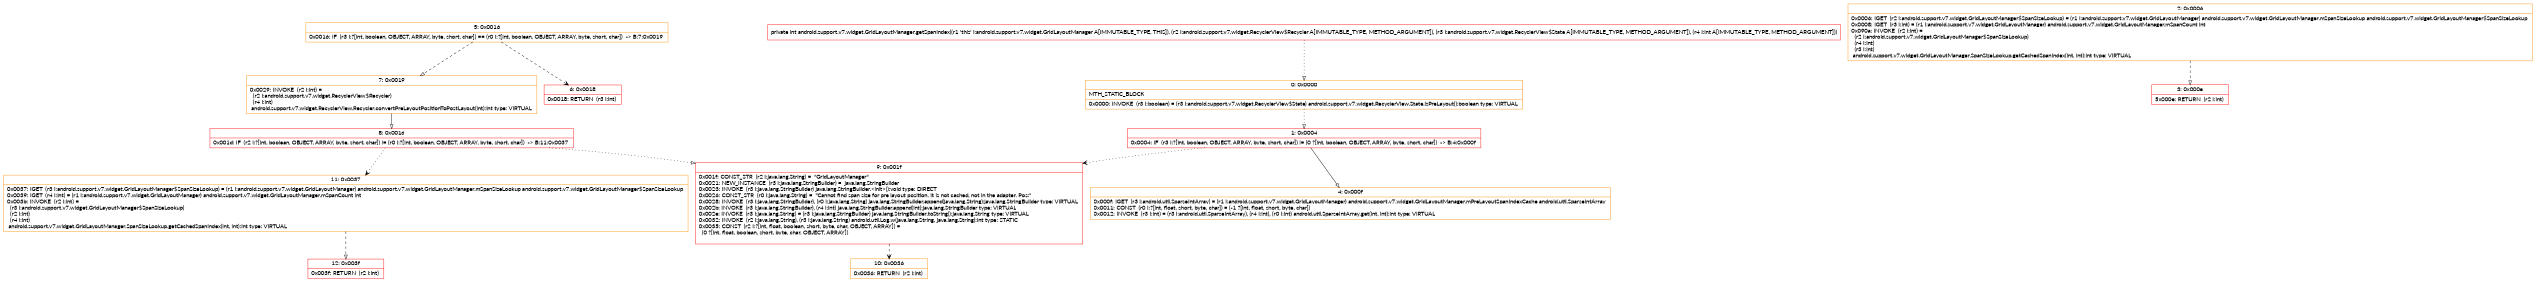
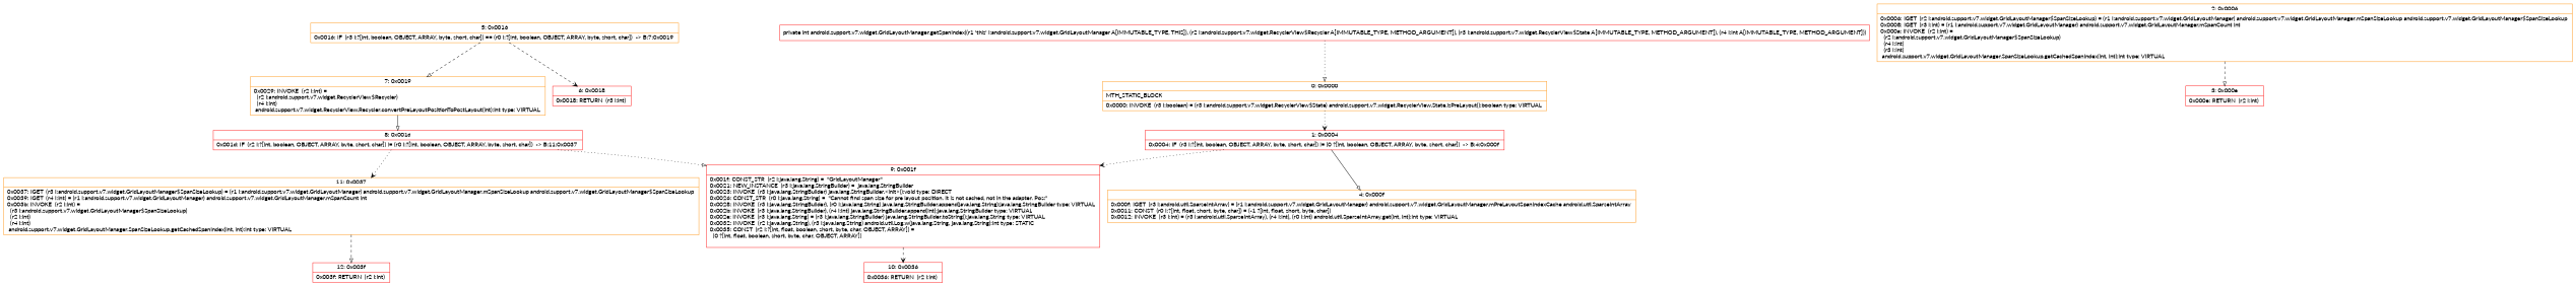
  digraph {
    fontname=Lato
    node [color=red fontname=Lato shape=record]
    edge [arrowhead=onormal fontname=Lato style=dotted]
    n1 [color=darkorange label="{0\:\ 0x0000|MTH_STATIC_BLOCK\l|0x0000: INVOKE  (r3 I:boolean) = (r3 I:android.support.v7.widget.RecyclerView$State) android.support.v7.widget.RecyclerView.State.isPreLayout():boolean type: VIRTUAL \l}"]
    n2 [label="{1\:\ 0x0004|0x0004: IF  (r3 I:?[int, boolean, OBJECT, ARRAY, byte, short, char]) != (0 ?[int, boolean, OBJECT, ARRAY, byte, short, char])  \-\> B:4:0x000f \l}"]
    n3 [color=darkorange label="{4\:\ 0x000f|0x000f: IGET  (r3 I:android.util.SparseIntArray) = (r1 I:android.support.v7.widget.GridLayoutManager) android.support.v7.widget.GridLayoutManager.mPreLayoutSpanIndexCache android.util.SparseIntArray \l0x0011: CONST  (r0 I:?[int, float, short, byte, char]) = (\-1 ?[int, float, short, byte, char]) \l0x0012: INVOKE  (r3 I:int) = (r3 I:android.util.SparseIntArray), (r4 I:int), (r0 I:int) android.util.SparseIntArray.get(int, int):int type: VIRTUAL \l}"]
    n4 [label="{9\:\ 0x001f|0x001f: CONST_STR  (r2 I:java.lang.String) =  \"GridLayoutManager\" \l0x0021: NEW_INSTANCE  (r3 I:java.lang.StringBuilder) =  java.lang.StringBuilder \l0x0023: INVOKE  (r3 I:java.lang.StringBuilder) java.lang.StringBuilder.\<init\>():void type: DIRECT \l0x0026: CONST_STR  (r0 I:java.lang.String) =  \"Cannot find span size for pre layout position. It is not cached, not in the adapter. Pos:\" \l0x0028: INVOKE  (r3 I:java.lang.StringBuilder), (r0 I:java.lang.String) java.lang.StringBuilder.append(java.lang.String):java.lang.StringBuilder type: VIRTUAL \l0x002b: INVOKE  (r3 I:java.lang.StringBuilder), (r4 I:int) java.lang.StringBuilder.append(int):java.lang.StringBuilder type: VIRTUAL \l0x002e: INVOKE  (r3 I:java.lang.String) = (r3 I:java.lang.StringBuilder) java.lang.StringBuilder.toString():java.lang.String type: VIRTUAL \l0x0032: INVOKE  (r2 I:java.lang.String), (r3 I:java.lang.String) android.util.Log.w(java.lang.String, java.lang.String):int type: STATIC \l0x0035: CONST  (r2 I:?[int, float, boolean, short, byte, char, OBJECT, ARRAY]) = \l  (0 ?[int, float, boolean, short, byte, char, OBJECT, ARRAY])\l \l}"]
-   n5 [color=darkorange label="{2\:\ 0x0006|0x0006: IGET  (r2 I:android.support.v7.widget.GridLayoutManager$SpanSizeLookup) = (r1 I:android.support.v7.widget.GridLayoutManager) android.support.v7.widget.GridLayoutManager.mSpanSizeLookup android.support.v7.widget.GridLayoutManager$SpanSizeLookup \l0x0008: IGET  (r3 I:int) = (r1 I:android.support.v7.widget.GridLayoutManager) android.support.v7.widget.GridLayoutManager.mSpanCount int \l0x090a: INVOKE  (r2 I:int) = \l  (r2 I:android.support.v7.widget.GridLayoutManager$SpanSizeLookup)\l  (r4 I:int)\l  (r3 I:int)\l android.support.v7.widget.GridLayoutManager.SpanSizeLookup.getCachedSpanIndex(int, int):int type: VIRTUAL \l}"]
-   n6 [label="{3\:\ 0x000e|5x000e: RETURN  (r2 I:int) \l}"]
+   n5 [color=darkorange label="{2\:\ 0x0006|0x0006: IGET  (r2 I:android.support.v7.widget.GridLayoutManager$SpanSizeLookup) = (r1 I:android.support.v7.widget.GridLayoutManager) android.support.v7.widget.GridLayoutManager.mSpanSizeLookup android.support.v7.widget.GridLayoutManager$SpanSizeLookup \l0x0008: IGET  (r3 I:int) = (r1 I:android.support.v7.widget.GridLayoutManager) android.support.v7.widget.GridLayoutManager.mSpanCount int \l0x000a: INVOKE  (r2 I:int) = \l  (r2 I:android.support.v7.widget.GridLayoutManager$SpanSizeLookup)\l  (r4 I:int)\l  (r3 I:int)\l android.support.v7.widget.GridLayoutManager.SpanSizeLookup.getCachedSpanIndex(int, int):int type: VIRTUAL \l}"]
+   n6 [label="{3\:\ 0x000e|0x000e: RETURN  (r2 I:int) \l}"]
    n7 [color=darkorange label="{5\:\ 0x0016|0x0016: IF  (r3 I:?[int, boolean, OBJECT, ARRAY, byte, short, char]) == (r0 I:?[int, boolean, OBJECT, ARRAY, byte, short, char])  \-\> B:7:0x0019 \l}"]
    n8 [label="{6\:\ 0x0018|0x0018: RETURN  (r3 I:int) \l}"]
    n9 [color=darkorange label="{7\:\ 0x0019|0x0029: INVOKE  (r2 I:int) = \l  (r2 I:android.support.v7.widget.RecyclerView$Recycler)\l  (r4 I:int)\l android.support.v7.widget.RecyclerView.Recycler.convertPreLayoutPositionToPostLayout(int):int type: VIRTUAL \l}"]
    n10 [label="{8\:\ 0x001d|0x001d: IF  (r2 I:?[int, boolean, OBJECT, ARRAY, byte, short, char]) != (r0 I:?[int, boolean, OBJECT, ARRAY, byte, short, char])  \-\> B:11:0x0037 \l}"]
    n11 [color=darkorange label="{11\:\ 0x0037|0x0037: IGET  (r3 I:android.support.v7.widget.GridLayoutManager$SpanSizeLookup) = (r1 I:android.support.v7.widget.GridLayoutManager) android.support.v7.widget.GridLayoutManager.mSpanSizeLookup android.support.v7.widget.GridLayoutManager$SpanSizeLookup \l0x0039: IGET  (r4 I:int) = (r1 I:android.support.v7.widget.GridLayoutManager) android.support.v7.widget.GridLayoutManager.mSpanCount int \l0x003b: INVOKE  (r2 I:int) = \l  (r3 I:android.support.v7.widget.GridLayoutManager$SpanSizeLookup)\l  (r2 I:int)\l  (r4 I:int)\l android.support.v7.widget.GridLayoutManager.SpanSizeLookup.getCachedSpanIndex(int, int):int type: VIRTUAL \l}"]
-   n12 [color=darkorange label="{10\:\ 0x0036|0x0036: RETURN  (r2 I:int) \l}"]
+   n12 [label="{10\:\ 0x0036|0x0036: RETURN  (r2 I:int) \l}"]
    n13 [label="{12\:\ 0x003f|0x003f: RETURN  (r2 I:int) \l}"]
    n14 [label="{private int android.support.v7.widget.GridLayoutManager.getSpanIndex((r1 'this' I:android.support.v7.widget.GridLayoutManager A[IMMUTABLE_TYPE, THIS]), (r2 I:android.support.v7.widget.RecyclerView$Recycler A[IMMUTABLE_TYPE, METHOD_ARGUMENT]), (r3 I:android.support.v7.widget.RecyclerView$State A[IMMUTABLE_TYPE, METHOD_ARGUMENT]), (r4 I:int A[IMMUTABLE_TYPE, METHOD_ARGUMENT])) }"]
-   n1 -> n2
+   n1 -> n2 [arrowhead=vee]
    n2 -> n3 [style=solid]
    n2 -> n4 [arrowhead=vee]
    n4 -> n12 [arrowhead=vee style=dashed]
    n5 -> n6 [style=dashed]
    n7 -> n8 [arrowhead=vee style=dashed]
    n7 -> n9 [style=dashed]
    n9 -> n10 [style=solid]
    n10 -> n4
    n10 -> n11 [arrowhead=vee]
    n11 -> n13 [style=dashed]
    n14 -> n1
  }
